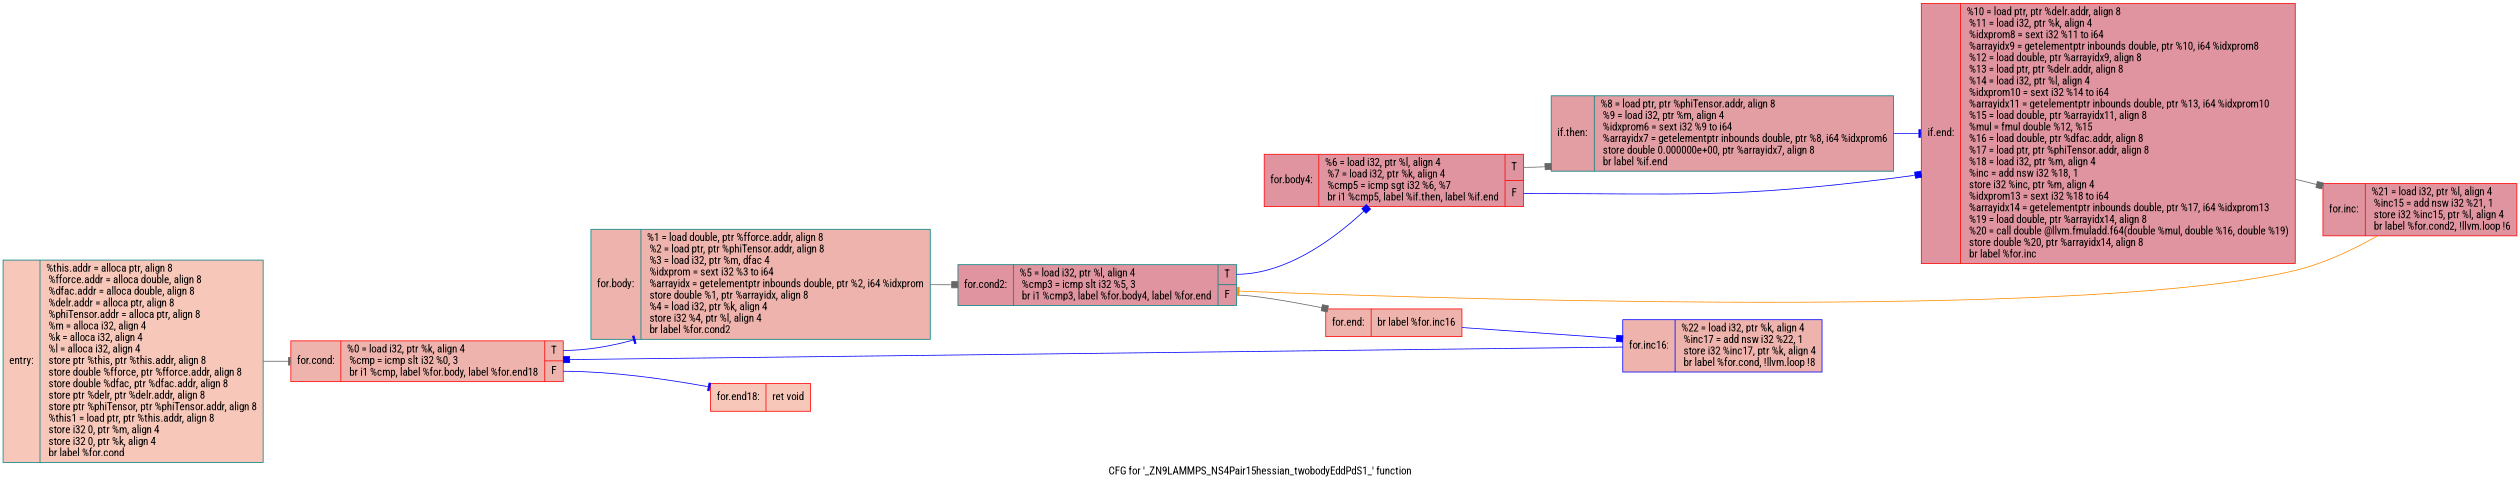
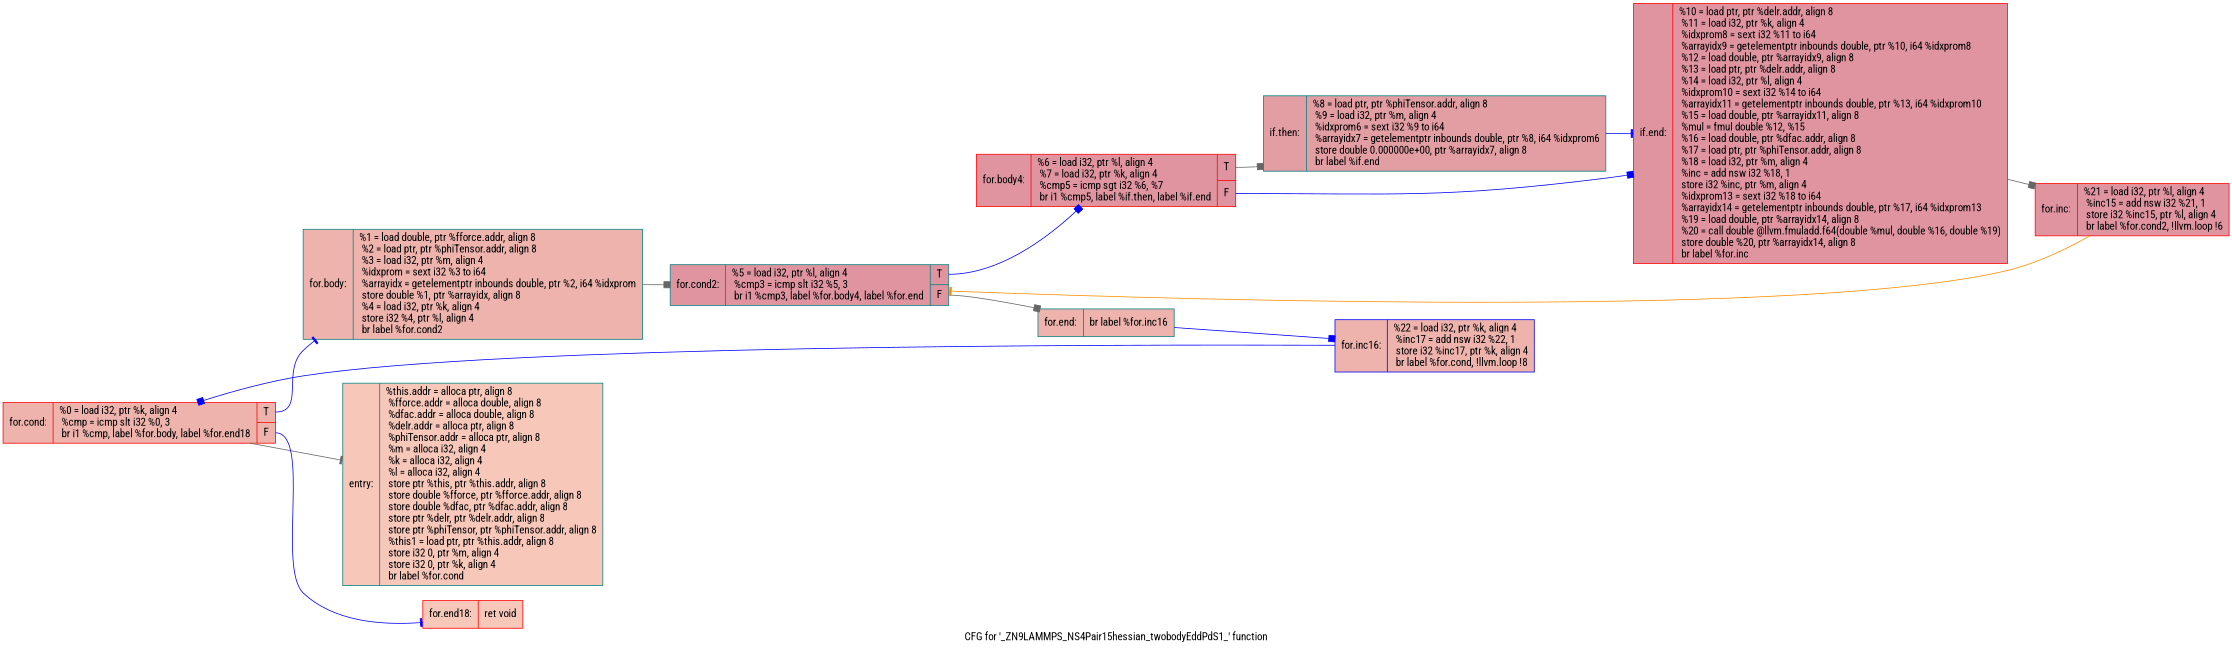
  digraph {
    fontname="Roboto Condensed"
    label="CFG for '_ZN9LAMMPS_NS4Pair15hessian_twobodyEddPdS1_' function"
    rankdir=LR
    node [color=teal fillcolor="#d6524470" fontname="Roboto Condensed" shape=record style=filled]
    edge [arrowhead=box color=blue fontname="Roboto Condensed"]
    n1 [fillcolor="#ec7f6370" label="{entry:\l|  %this.addr = alloca ptr, align 8\l  %fforce.addr = alloca double, align 8\l  %dfac.addr = alloca double, align 8\l  %delr.addr = alloca ptr, align 8\l  %phiTensor.addr = alloca ptr, align 8\l  %m = alloca i32, align 4\l  %k = alloca i32, align 4\l  %l = alloca i32, align 4\l  store ptr %this, ptr %this.addr, align 8\l  store double %fforce, ptr %fforce.addr, align 8\l  store double %dfac, ptr %dfac.addr, align 8\l  store ptr %delr, ptr %delr.addr, align 8\l  store ptr %phiTensor, ptr %phiTensor.addr, align 8\l  %this1 = load ptr, ptr %this.addr, align 8\l  store i32 0, ptr %m, align 4\l  store i32 0, ptr %k, align 4\l  br label %for.cond\l}"]
    n2 [color=red label="{for.cond:\l|  %0 = load i32, ptr %k, align 4\l  %cmp = icmp slt i32 %0, 3\l  br i1 %cmp, label %for.body, label %for.end18\l|{<s0>T|<s1>F}}"]
-   n3 [label="{for.body:\l|  %1 = load double, ptr %fforce.addr, align 8\l  %2 = load ptr, ptr %phiTensor.addr, align 8\l  %3 = load i32, ptr %m, dfac 4\l  %idxprom = sext i32 %3 to i64\l  %arrayidx = getelementptr inbounds double, ptr %2, i64 %idxprom\l  store double %1, ptr %arrayidx, align 8\l  %4 = load i32, ptr %k, align 4\l  store i32 %4, ptr %l, align 4\l  br label %for.cond2\l}"]
+   n3 [label="{for.body:\l|  %1 = load double, ptr %fforce.addr, align 8\l  %2 = load ptr, ptr %phiTensor.addr, align 8\l  %3 = load i32, ptr %m, align 4\l  %idxprom = sext i32 %3 to i64\l  %arrayidx = getelementptr inbounds double, ptr %2, i64 %idxprom\l  store double %1, ptr %arrayidx, align 8\l  %4 = load i32, ptr %k, align 4\l  store i32 %4, ptr %l, align 4\l  br label %for.cond2\l}"]
    n4 [color=red fillcolor="#ec7f6370" label="{for.end18:\l|  ret void\l}"]
    n5 [fillcolor="#b70d2870" label="{for.cond2:\l|  %5 = load i32, ptr %l, align 4\l  %cmp3 = icmp slt i32 %5, 3\l  br i1 %cmp3, label %for.body4, label %for.end\l|{<s0>T|<s1>F}}"]
    n6 [color=red fillcolor="#b70d2870" label="{for.body4:\l|  %6 = load i32, ptr %l, align 4\l  %7 = load i32, ptr %k, align 4\l  %cmp5 = icmp sgt i32 %6, %7\l  br i1 %cmp5, label %if.then, label %if.end\l|{<s0>T|<s1>F}}"]
-   n7 [color=red label="{for.end:\l|  br label %for.inc16\l}"]
+   n7 [label="{for.end:\l|  br label %for.inc16\l}"]
    n8 [fillcolor="#be242e70" label="{if.then:\l|  %8 = load ptr, ptr %phiTensor.addr, align 8\l  %9 = load i32, ptr %m, align 4\l  %idxprom6 = sext i32 %9 to i64\l  %arrayidx7 = getelementptr inbounds double, ptr %8, i64 %idxprom6\l  store double 0.000000e+00, ptr %arrayidx7, align 8\l  br label %if.end\l}"]
    n9 [color=red fillcolor="#b70d2870" label="{if.end:\l|  %10 = load ptr, ptr %delr.addr, align 8\l  %11 = load i32, ptr %k, align 4\l  %idxprom8 = sext i32 %11 to i64\l  %arrayidx9 = getelementptr inbounds double, ptr %10, i64 %idxprom8\l  %12 = load double, ptr %arrayidx9, align 8\l  %13 = load ptr, ptr %delr.addr, align 8\l  %14 = load i32, ptr %l, align 4\l  %idxprom10 = sext i32 %14 to i64\l  %arrayidx11 = getelementptr inbounds double, ptr %13, i64 %idxprom10\l  %15 = load double, ptr %arrayidx11, align 8\l  %mul = fmul double %12, %15\l  %16 = load double, ptr %dfac.addr, align 8\l  %17 = load ptr, ptr %phiTensor.addr, align 8\l  %18 = load i32, ptr %m, align 4\l  %inc = add nsw i32 %18, 1\l  store i32 %inc, ptr %m, align 4\l  %idxprom13 = sext i32 %18 to i64\l  %arrayidx14 = getelementptr inbounds double, ptr %17, i64 %idxprom13\l  %19 = load double, ptr %arrayidx14, align 8\l  %20 = call double @llvm.fmuladd.f64(double %mul, double %16, double %19)\l  store double %20, ptr %arrayidx14, align 8\l  br label %for.inc\l}"]
    n10 [color=blue label="{for.inc16:\l|  %22 = load i32, ptr %k, align 4\l  %inc17 = add nsw i32 %22, 1\l  store i32 %inc17, ptr %k, align 4\l  br label %for.cond, !llvm.loop !8\l}"]
    n11 [color=red fillcolor="#b70d2870" label="{for.inc:\l|  %21 = load i32, ptr %l, align 4\l  %inc15 = add nsw i32 %21, 1\l  store i32 %inc15, ptr %l, align 4\l  br label %for.cond2, !llvm.loop !6\l}"]
-   n1 -> n2 [arrowhead=tee color=gray40]
+   n2 -> n1 [arrowhead=tee color=gray40]
    n2 -> n3 [arrowhead=tee tailport=s0]
    n2 -> n4 [arrowhead=tee tailport=s1]
    n3 -> n5 [color=gray40]
    n5 -> n6 [tailport=s0]
    n5 -> n7 [color=gray40 tailport=s1]
    n6 -> n8 [color=gray40 tailport=s0]
    n6 -> n9 [tailport=s1]
    n7 -> n10
    n8 -> n9 [arrowhead=tee]
    n9 -> n11 [color=gray40]
    n10 -> n2
    n11 -> n5 [arrowhead=tee color=darkorange]
  }
